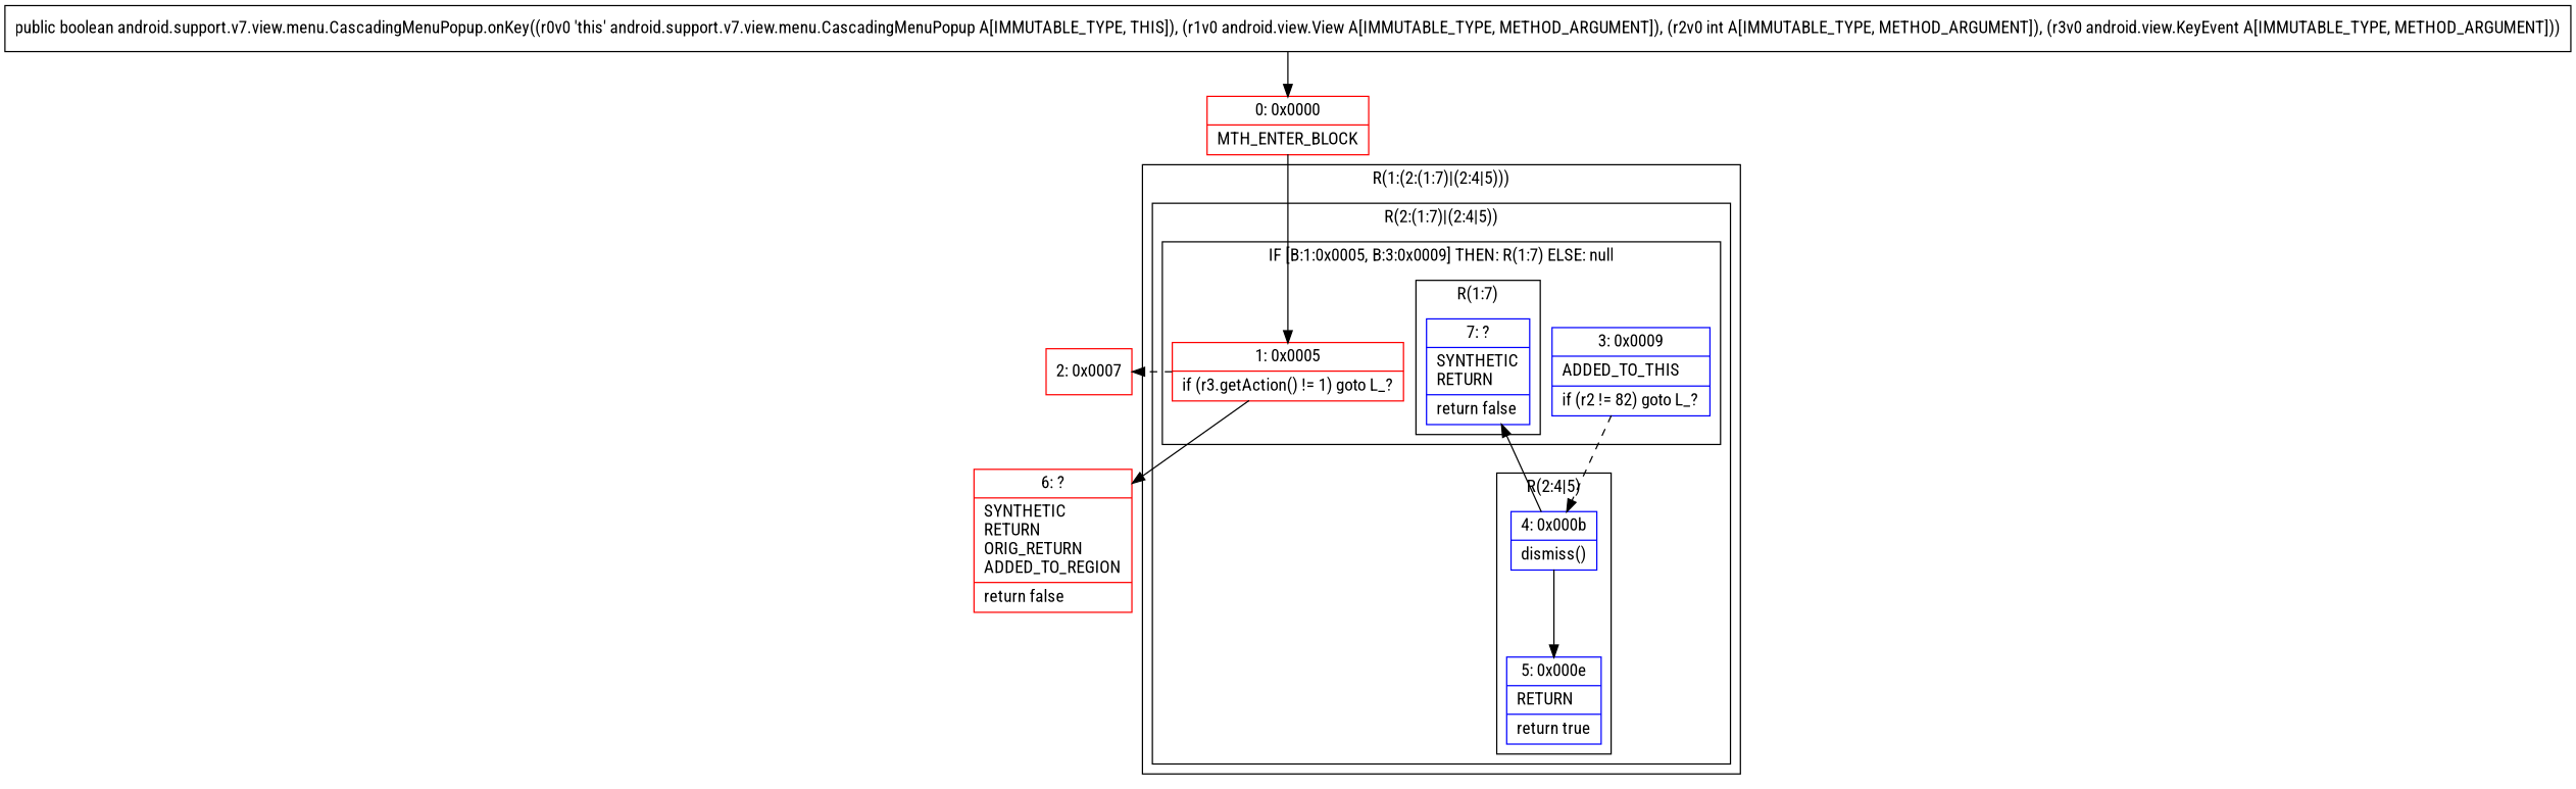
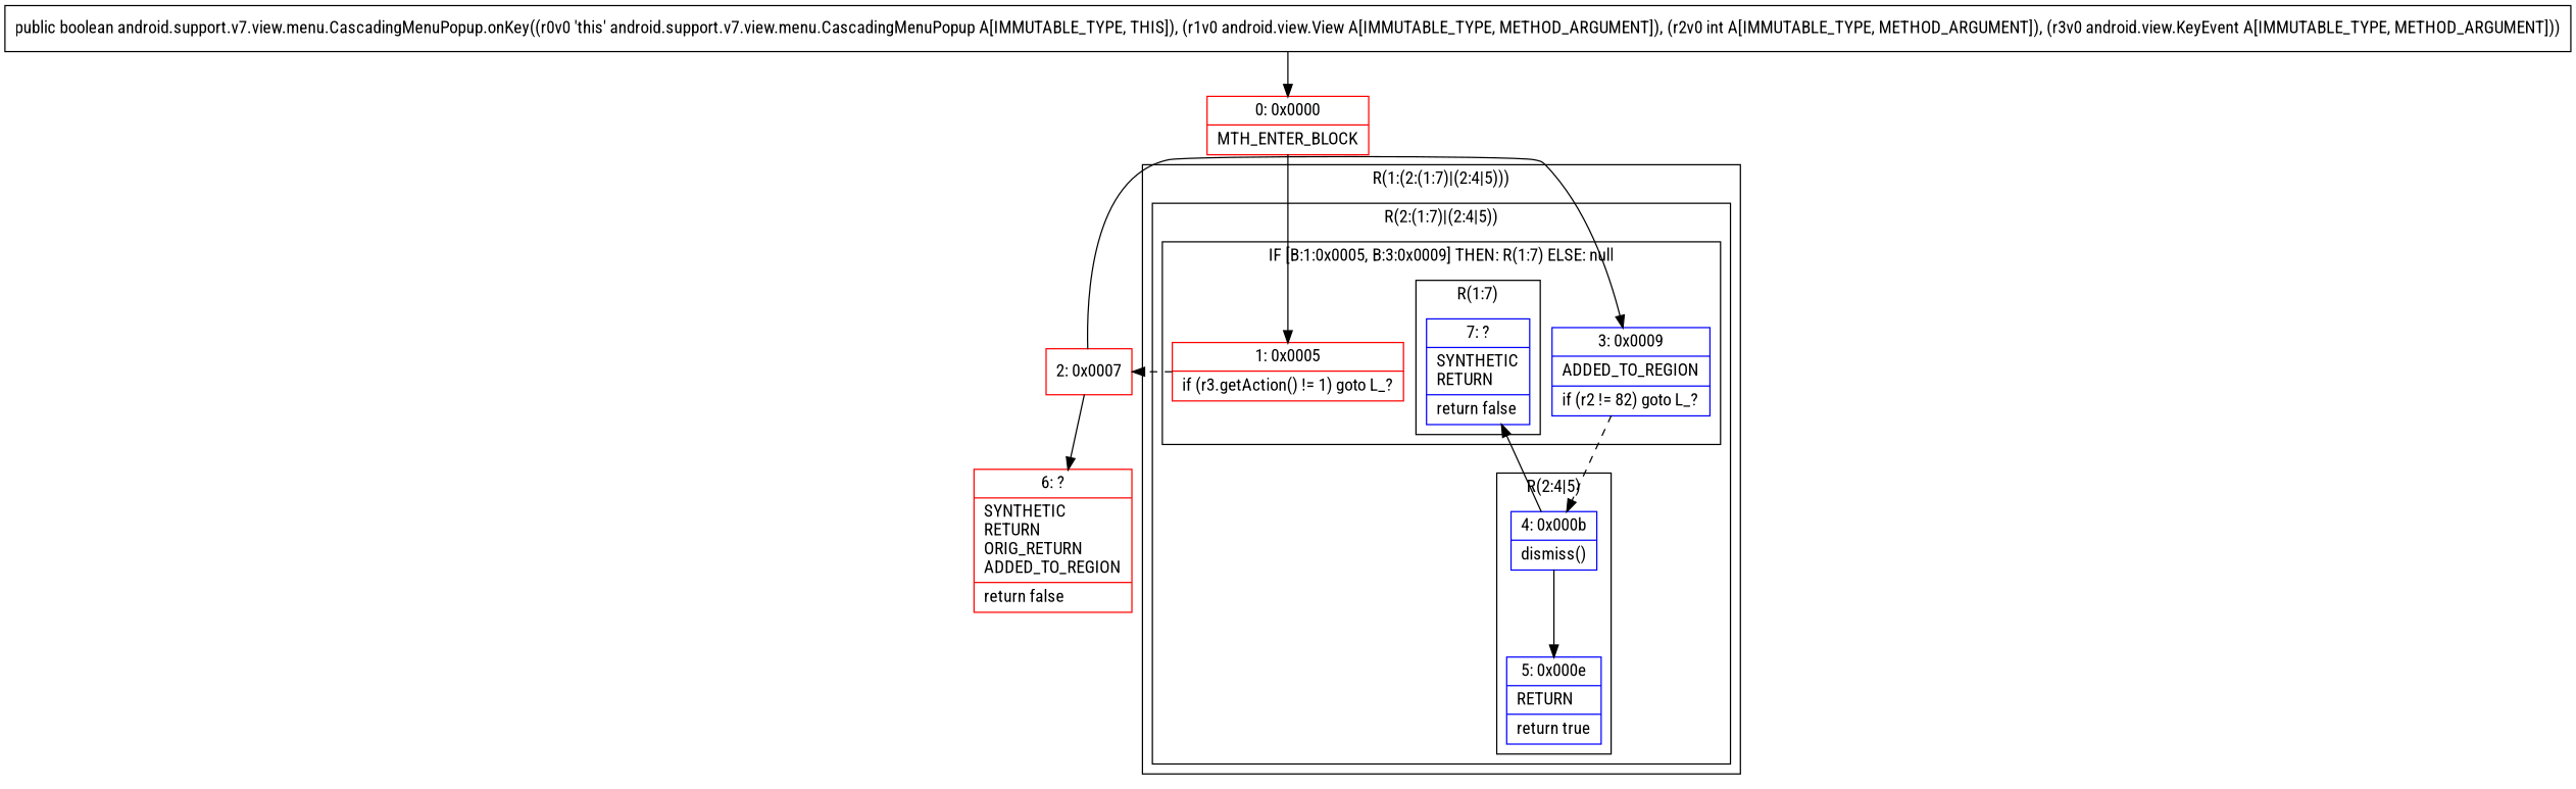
  digraph {
    fontname="Roboto Condensed"
    node [color=blue fontname="Roboto Condensed" shape=record]
    edge [fontname="Roboto Condensed"]
    n1 [label="{7\:\ ?|SYNTHETIC\lRETURN\l|return false\l}"]
    n2 [color=red label="{1\:\ 0x0005|if (r3.getAction() != 1) goto L_?\l}"]
-   n3 [label="{3\:\ 0x0009|ADDED_TO_THIS\l|if (r2 != 82) goto L_?\l}"]
+   n3 [label="{3\:\ 0x0009|ADDED_TO_REGION\l|if (r2 != 82) goto L_?\l}"]
    n4 [label="{4\:\ 0x000b|dismiss()\l}"]
    n5 [label="{5\:\ 0x000e|RETURN\l|return true\l}"]
    n6 [color=red label="{2\:\ 0x0007}"]
    n7 [color=red label="{6\:\ ?|SYNTHETIC\lRETURN\lORIG_RETURN\lADDED_TO_REGION\l|return false\l}"]
    n8 [color=red label="{0\:\ 0x0000|MTH_ENTER_BLOCK\l}"]
    n9 [label="{public boolean android.support.v7.view.menu.CascadingMenuPopup.onKey((r0v0 'this' android.support.v7.view.menu.CascadingMenuPopup A[IMMUTABLE_TYPE, THIS]), (r1v0 android.view.View A[IMMUTABLE_TYPE, METHOD_ARGUMENT]), (r2v0 int A[IMMUTABLE_TYPE, METHOD_ARGUMENT]), (r3v0 android.view.KeyEvent A[IMMUTABLE_TYPE, METHOD_ARGUMENT])) }" color=""]
    subgraph cluster_1 {
      label="R(1:(2:(1:7)|(2:4|5)))"
      subgraph cluster_2 {
        label="R(2:(1:7)|(2:4|5))"
        subgraph cluster_3 {
          label="IF [B:1:0x0005, B:3:0x0009] THEN: R(1:7) ELSE: null"
          n2
          n3
          subgraph cluster_4 {
            label="R(1:7)"
            n1
          }
        }
        subgraph cluster_5 {
          label="R(2:4|5)"
          n4
          n5
        }
      }
    }
    n2 -> n6 [style=dashed]
-   n2 -> n7
+   n6 -> n7
    n3 -> n4 [style=dashed]
    n4 -> n1
    n4 -> n5
+   n6 -> n3
    n8 -> n2
    n9 -> n8
  }
